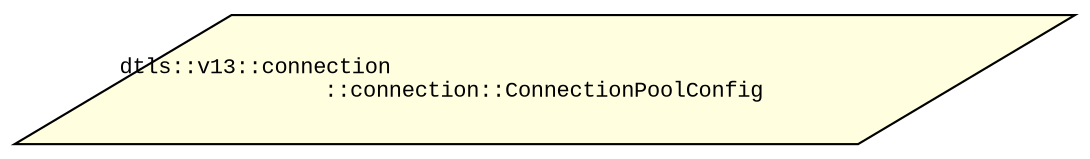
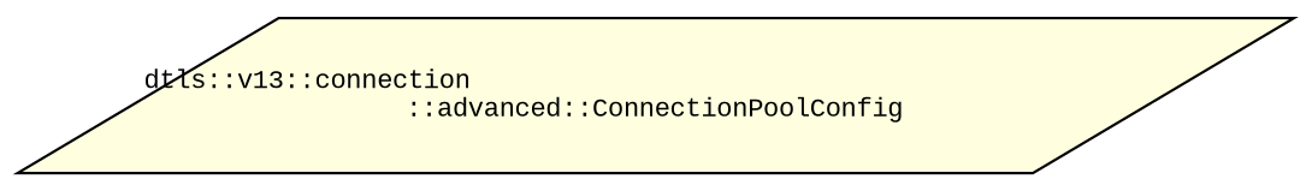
  digraph {
    rankdir=LR
    fontname="Liberation Mono"
-   n1 [color=black fillcolor=lightyellow fontname="Liberation Mono" fontsize=10 height=0.2 label="dtls::v13::connection\l::connection::ConnectionPoolConfig" shape=parallelogram style=filled width=0.4]
+   n1 [color=black fillcolor=lightyellow fontname="Liberation Mono" fontsize=10 height=0.2 label="dtls::v13::connection\l::advanced::ConnectionPoolConfig" shape=parallelogram style=filled width=0.4]
  }
